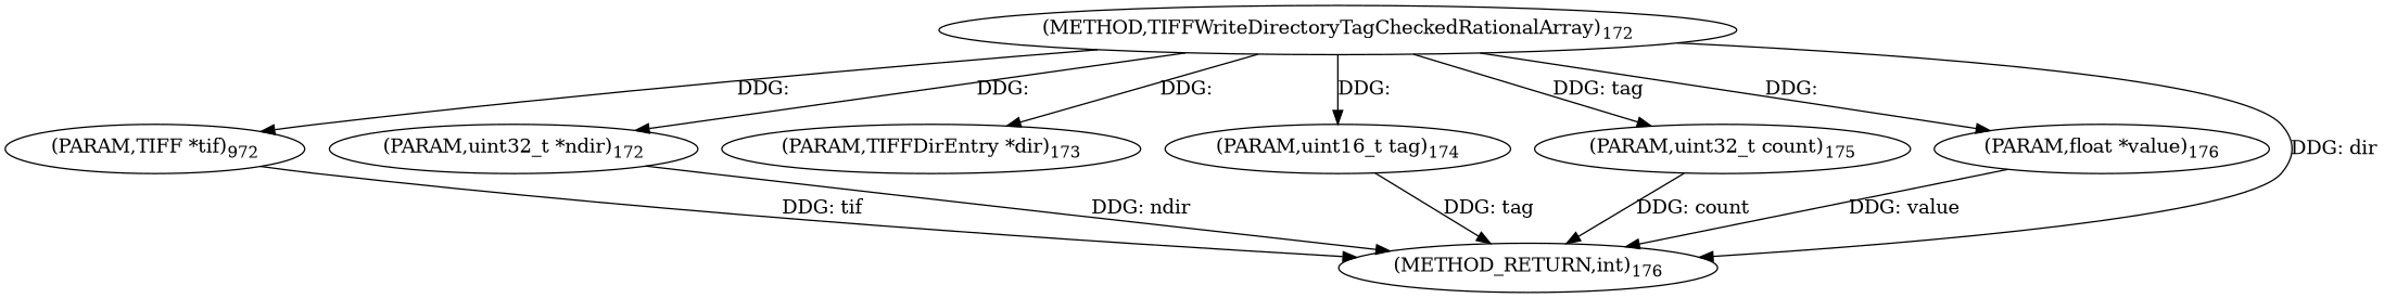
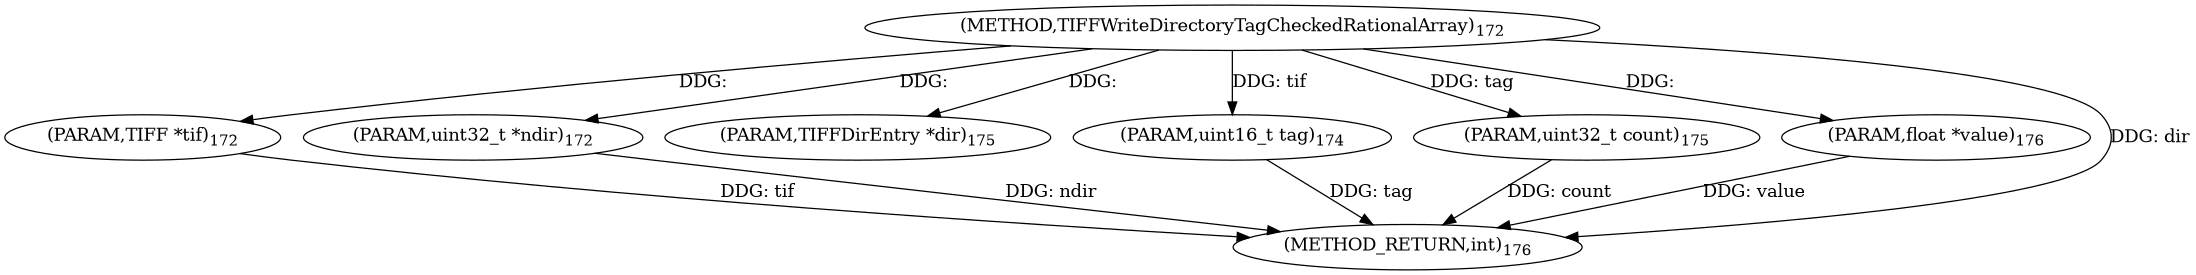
  digraph {
    n1 [label=<(METHOD,TIFFWriteDirectoryTagCheckedRationalArray)<SUB>172</SUB>>]
-   n2 [label=<(PARAM,TIFF *tif)<SUB>972</SUB>>]
+   n2 [label=<(PARAM,TIFF *tif)<SUB>172</SUB>>]
    n3 [label=<(PARAM,uint32_t *ndir)<SUB>172</SUB>>]
-   n4 [label=<(PARAM,TIFFDirEntry *dir)<SUB>173</SUB>>]
+   n4 [label=<(PARAM,TIFFDirEntry *dir)<SUB>175</SUB>>]
    n5 [label=<(PARAM,uint16_t tag)<SUB>174</SUB>>]
    n6 [label=<(PARAM,uint32_t count)<SUB>175</SUB>>]
    n7 [label=<(PARAM,float *value)<SUB>176</SUB>>]
    n8 [label=<(METHOD_RETURN,int)<SUB>176</SUB>>]
    n1 -> n2 [label="DDG: "]
    n1 -> n3 [label="DDG: "]
    n1 -> n4 [label="DDG: "]
-   n1 -> n5 [label="DDG: "]
+   n1 -> n5 [label="DDG: tif"]
    n1 -> n6 [label="DDG: tag"]
    n1 -> n7 [label="DDG: "]
    n1 -> n8 [label="DDG: dir"]
    n2 -> n8 [label="DDG: tif"]
    n3 -> n8 [label="DDG: ndir"]
    n5 -> n8 [label="DDG: tag"]
    n6 -> n8 [label="DDG: count"]
    n7 -> n8 [label="DDG: value"]
  }
